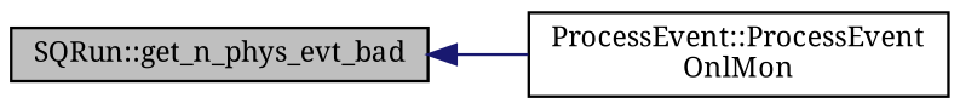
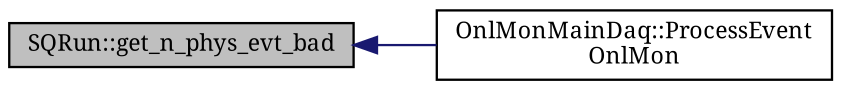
  digraph {
    rankdir=LR
    fontname="Noto Serif"
    node [color=black fontname="Noto Serif" fontsize=10 shape=record]
    n1 [fillcolor=grey75 fontcolor=black height=0.2 label="SQRun::get_n_phys_evt_bad" style=filled width=0.4]
-   n2 [height=0.2 label="ProcessEvent::ProcessEvent\lOnlMon" width=0.4]
+   n2 [height=0.2 label="OnlMonMainDaq::ProcessEvent\lOnlMon" width=0.4]
    n1 -> n2 [color=midnightblue dir=back fontname="Noto Serif" fontsize=10 labelfontname=FreeSans labelfontsize=10 style=solid]
  }
